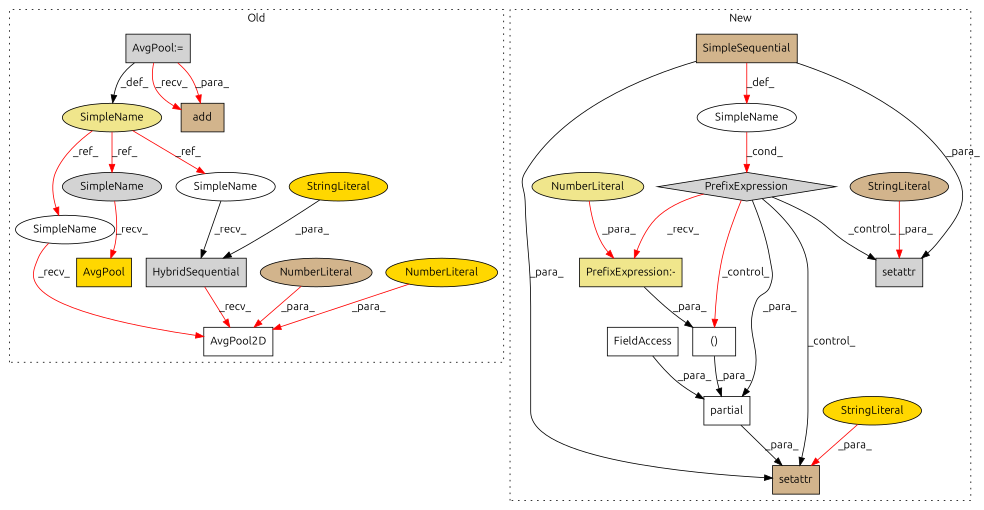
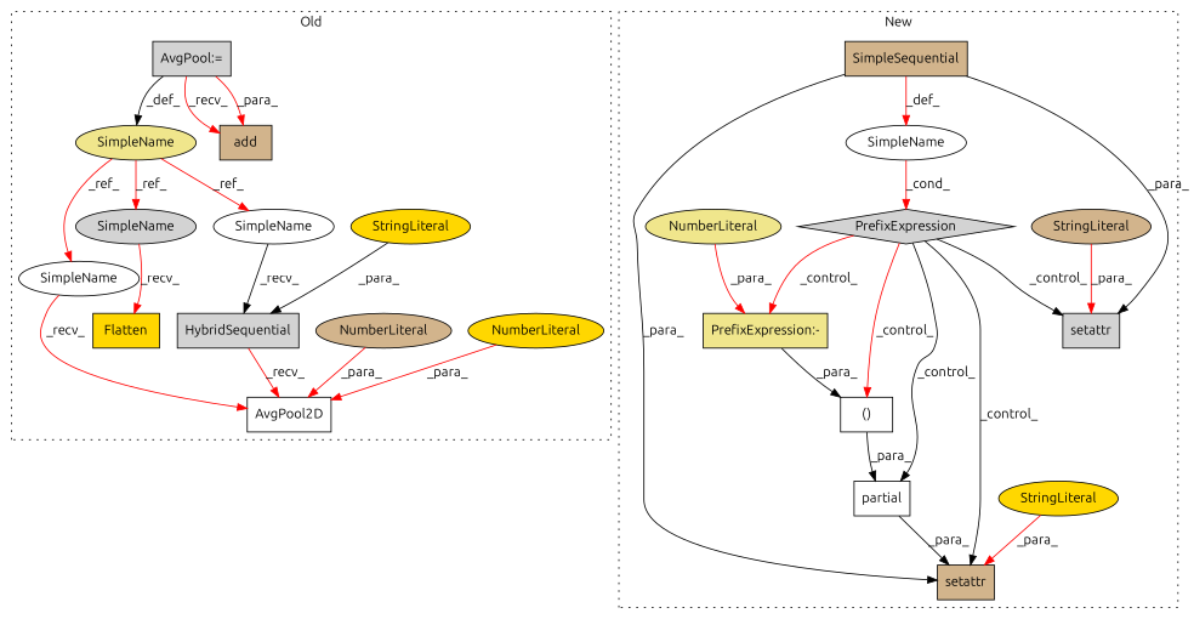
  digraph {
    fontname=Ubuntu
    node [a=32 fillcolor=white fontname=Ubuntu l=2 s=5529 shape=box style=filled]
    edge [color=red fontname=Ubuntu]
    n1 [fillcolor=lightgrey l="17,1" label=HybridSequential s="6787,6806"]
    n2 [a=42 fillcolor=khaki label=SimpleName shape=ellipse]
    n3 [l="10,1" label=AvgPool2D s="7043,7056"]
    n4 [fillcolor=tan l="4,1" label=add s="6981,6997"]
    n5 [a=34 fillcolor=gold l=1 label=NumberLiteral s=7053 shape=ellipse]
    n6 [a=34 fillcolor=tan l=1 label=NumberLiteral s=7055 shape=ellipse]
-   n7 [fillcolor=gold l=9 label=AvgPool s=7194]
+   n7 [fillcolor=gold l=9 label=Flatten s=7194]
    n8 [a=45 fillcolor=gold label=StringLiteral s=6804 shape=ellipse]
    n9 [a=7 fillcolor=lightgrey label="AvgPool:="]
    n10 [a=42 label=SimpleName s=7040 shape=ellipse]
    n11 [a=42 label=SimpleName s=6784 shape=ellipse]
    n12 [a=42 fillcolor=lightgrey label=SimpleName s=7191 shape=ellipse]
    n13 [fillcolor=tan l="8,1" label=setattr s="8564,8669"]
    n14 [a=106 l=22 label="()" s=8645]
    n15 [a=104 fillcolor=lightgrey l="10,2" label=PrefixExpression s="7952,7986" shape=diamond]
    n16 [fillcolor=lightgrey l="8,1" label=setattr s="8047,8097"]
    n17 [a=42 label=SimpleName shape=ellipse l="" s=""]
    n18 [a=45 fillcolor=tan l=12 label=StringLiteral s=8067 shape=ellipse]
    n19 [a=38 fillcolor=khaki l=1 label="PrefixExpression:-" s=8645]
    n20 [a=34 fillcolor=khaki l=1 label=NumberLiteral s=8646 shape=ellipse]
    n21 [a=45 fillcolor=gold l=15 label=StringLiteral s=8584 shape=ellipse]
    n22 [fillcolor=tan l=18 label=SimpleSequential s=7926]
    n23 [l="8,2" label=partial s="8600,8667"]
-   n24 [a=22 l=25 label=FieldAccess s=8608]
    subgraph cluster_1 {
      label=Old
      style=dotted
      n1
      n2
      n3
      n4
      n5
      n6
      n7
      n8
      n9
      n10
      n11
      n12
    }
    subgraph cluster_2 {
      label=New
      style=dotted
      n13
      n14
      n15
      n16
      n17
      n18
      n19
      n20
      n21
      n22
      n23
-     n24
    }
    n1 -> n3 [label=_recv_]
    n2 -> n10 [label=_ref_]
    n2 -> n11 [label=_ref_]
    n2 -> n12 [label=_ref_]
    n5 -> n3 [label=_para_]
    n6 -> n3 [label=_para_]
    n8 -> n1 [color=black label=_para_]
    n9 -> n2 [color=black label=_def_]
    n9 -> n4 [label=_para_]
    n9 -> n4 [label=_recv_]
    n10 -> n3 [label=_recv_]
    n11 -> n1 [color=black label=_recv_]
    n12 -> n7 [label=_recv_]
    n14 -> n23 [color=black label=_para_]
    n15 -> n13 [color=black label=_control_]
    n15 -> n14 [label=_control_]
    n15 -> n16 [color=black label=_control_]
-   n15 -> n19 [label=_recv_]
-   n15 -> n23 [color=black label=_para_]
+   n15 -> n19 [label=_control_]
+   n15 -> n23 [color=black label=_control_]
    n17 -> n15 [label=_cond_]
    n18 -> n16 [label=_para_]
    n19 -> n14 [color=black label=_para_]
    n20 -> n19 [label=_para_]
    n21 -> n13 [label=_para_]
    n22 -> n13 [color=black label=_para_]
    n22 -> n16 [color=black label=_para_]
    n22 -> n17 [label=_def_]
    n23 -> n13 [color=black label=_para_]
-   n24 -> n23 [color=black label=_para_]
  }
